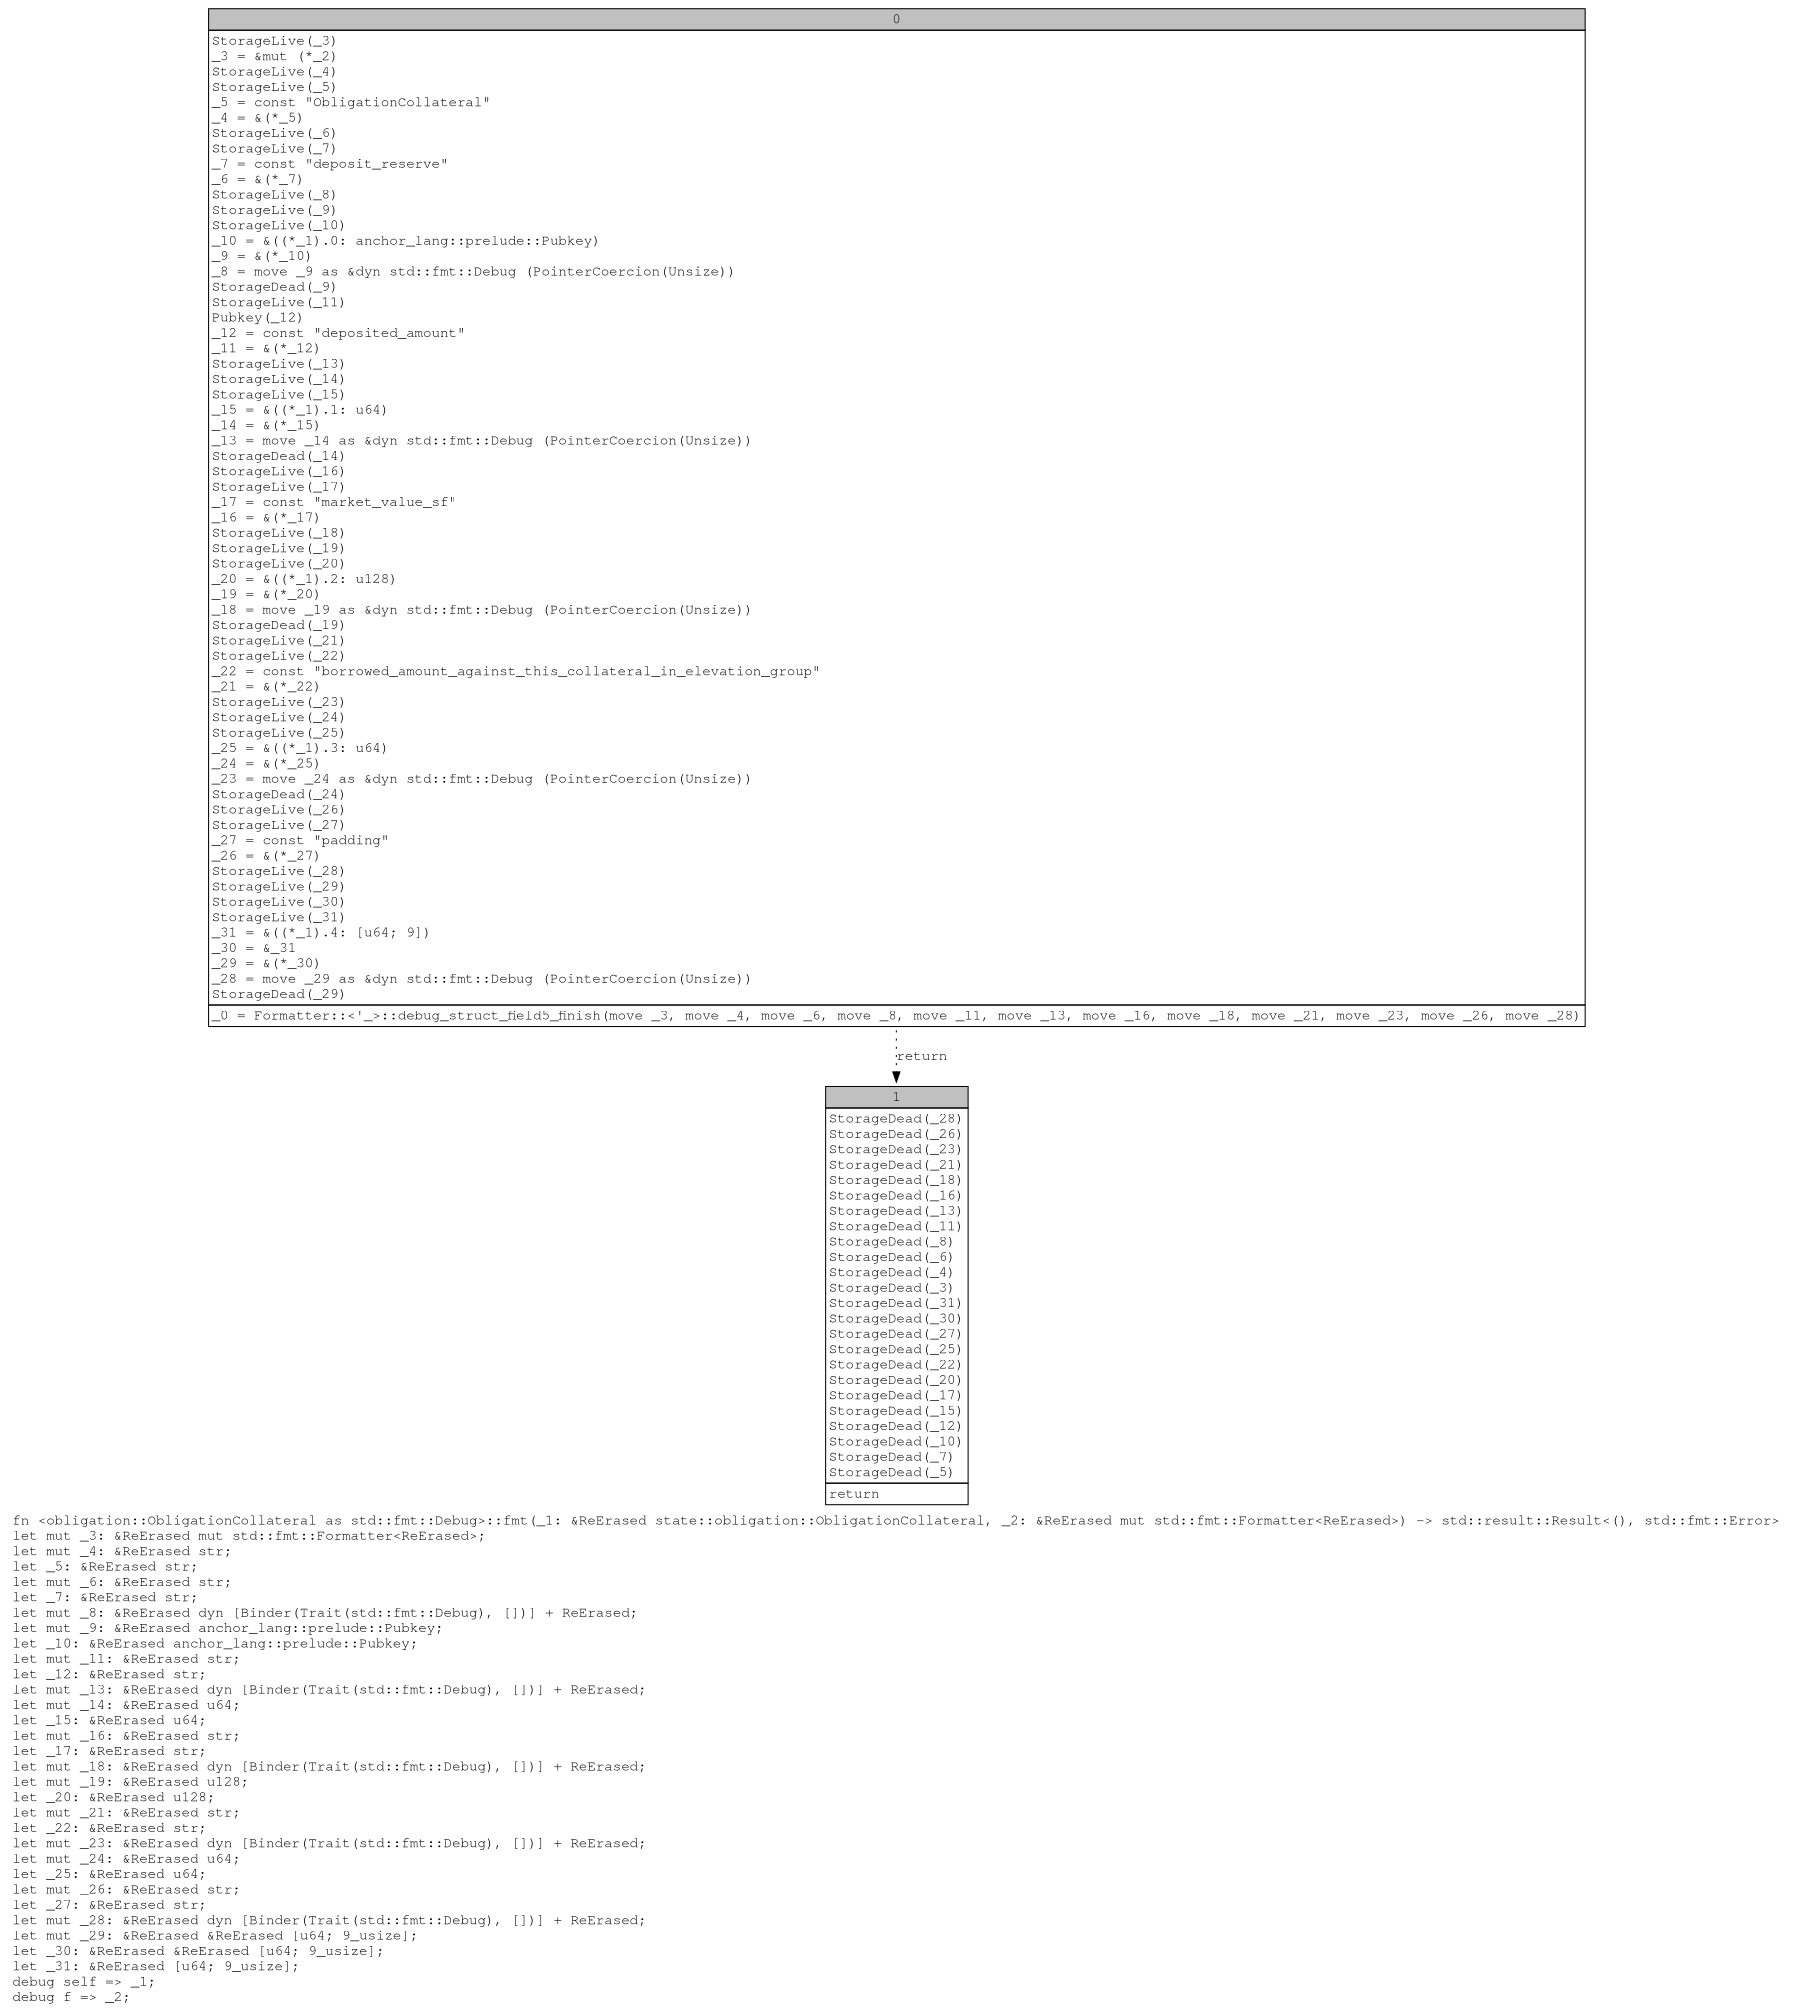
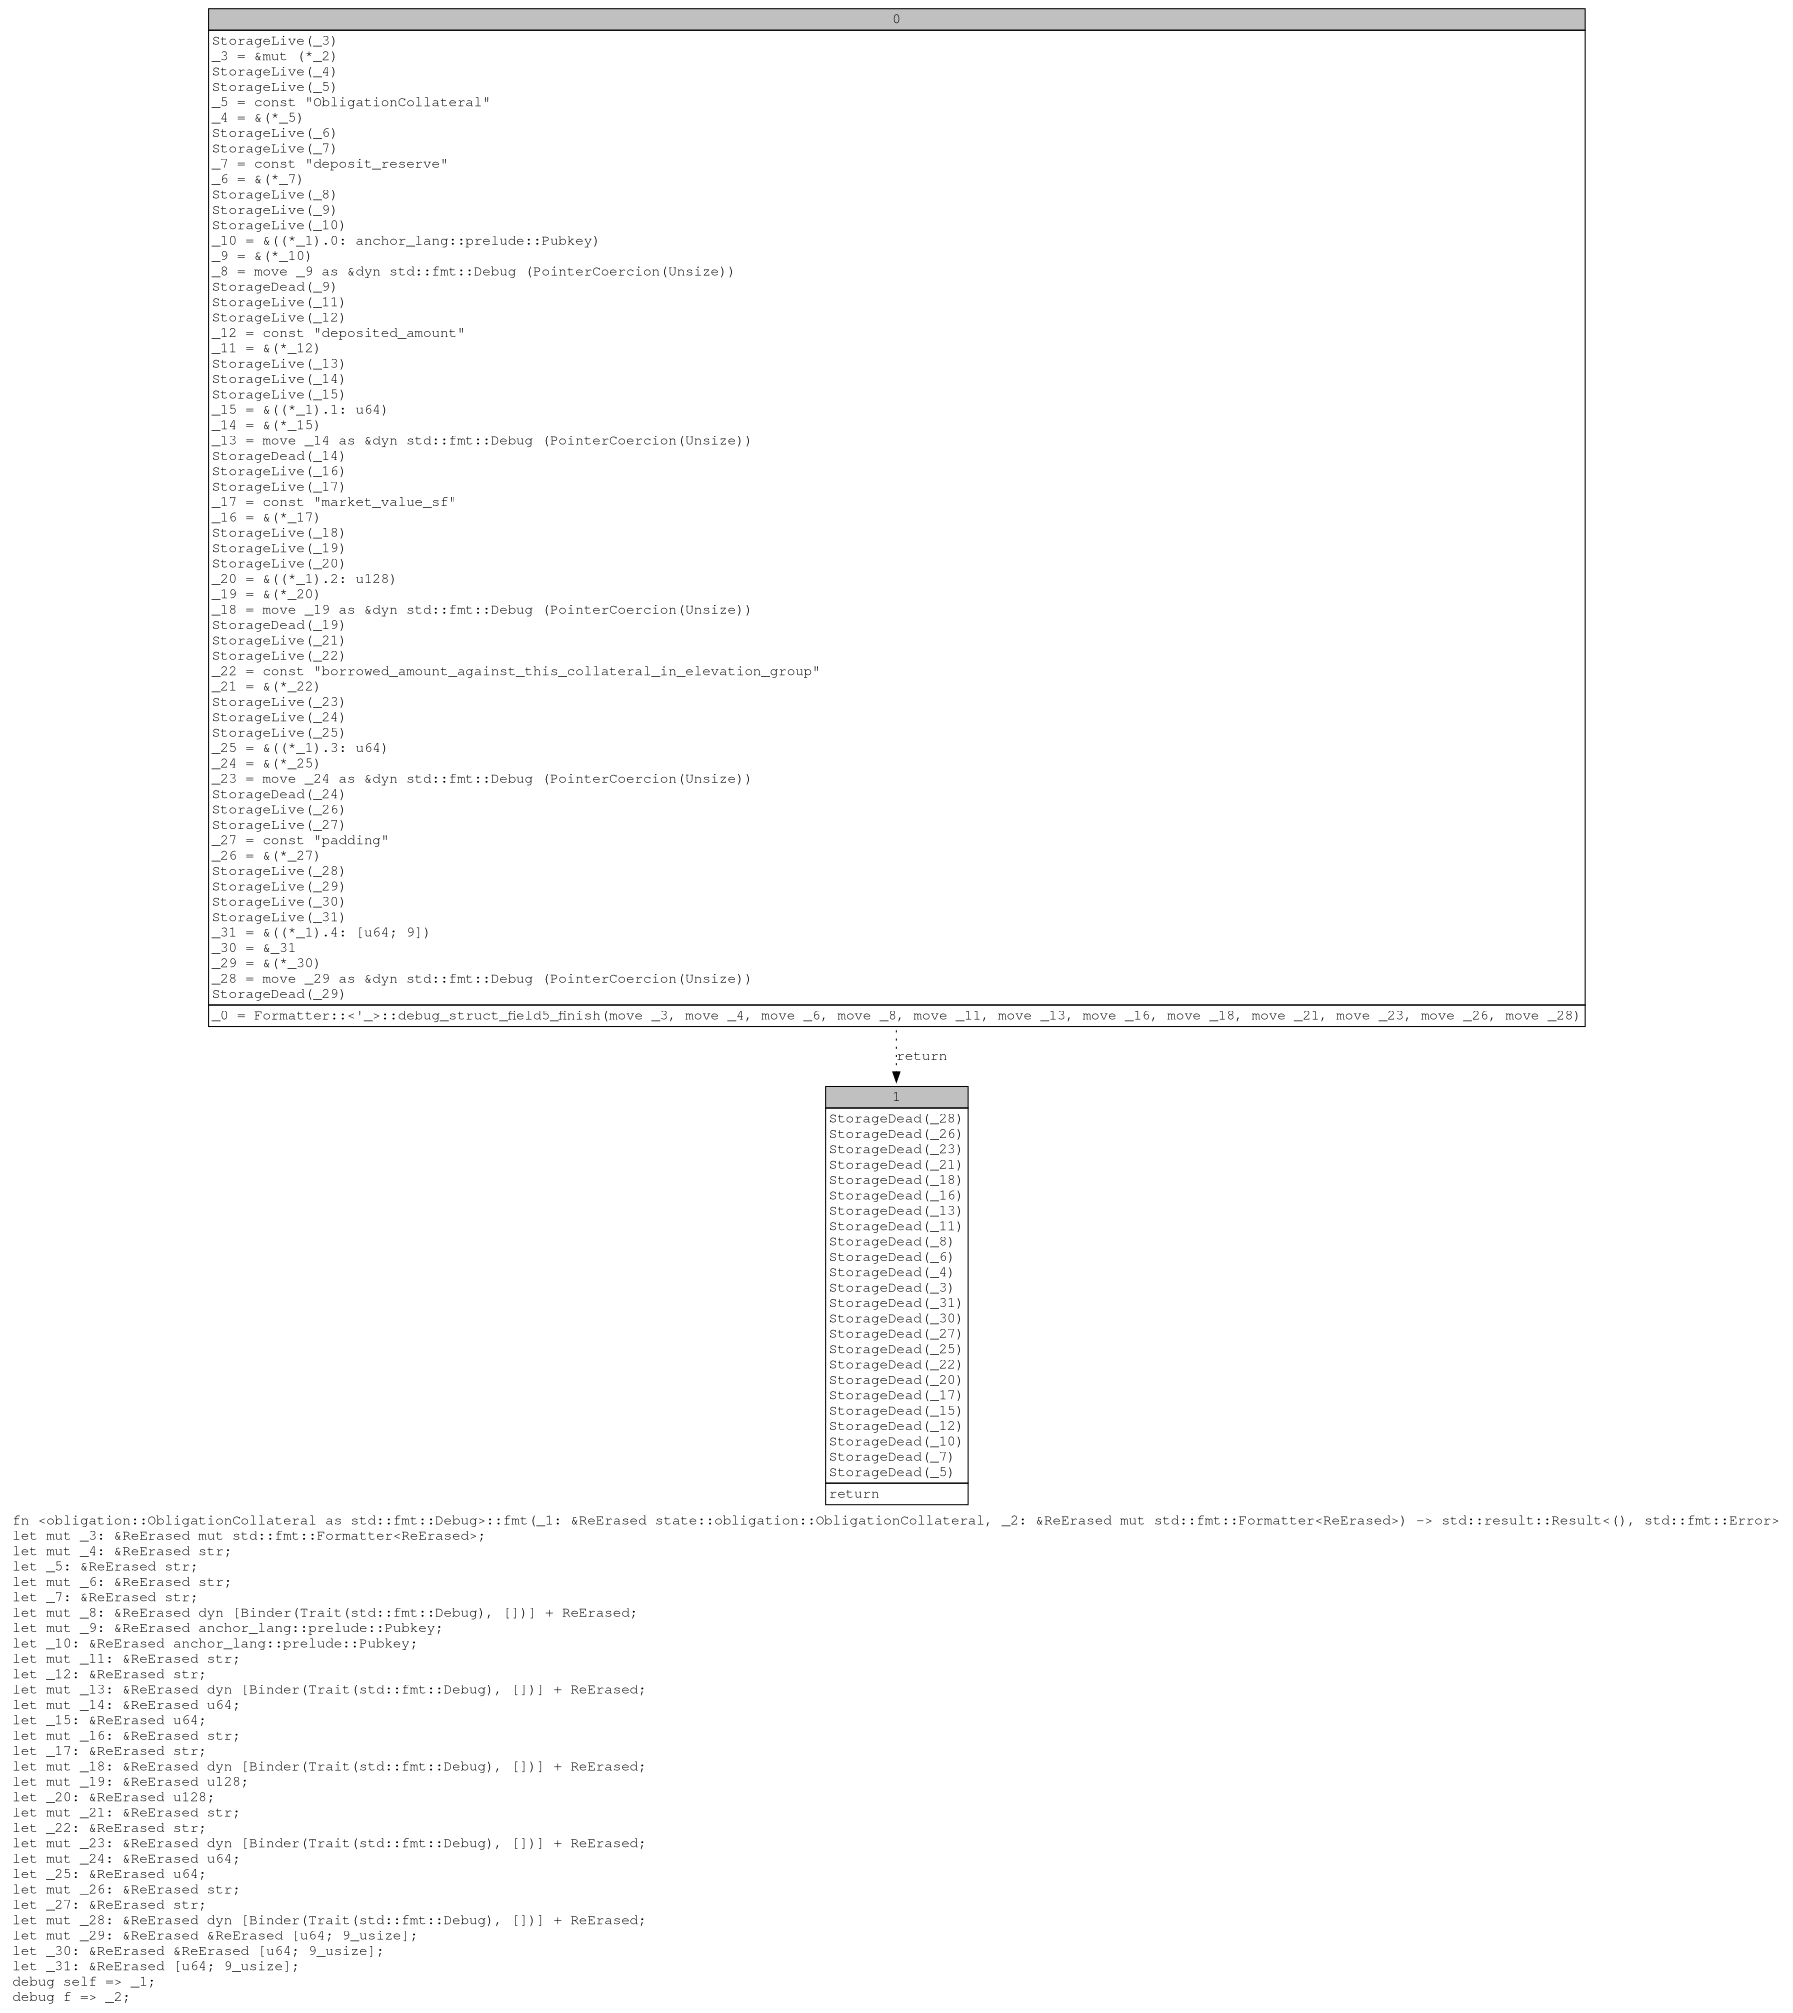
  digraph {
    fontname="Courier, monospace"
    label=<fn &lt;obligation::ObligationCollateral as std::fmt::Debug&gt;::fmt(_1: &amp;ReErased state::obligation::ObligationCollateral, _2: &amp;ReErased mut std::fmt::Formatter&lt;ReErased&gt;) -&gt; std::result::Result&lt;(), std::fmt::Error&gt;<br align="left"/>let mut _3: &amp;ReErased mut std::fmt::Formatter&lt;ReErased&gt;;<br align="left"/>let mut _4: &amp;ReErased str;<br align="left"/>let _5: &amp;ReErased str;<br align="left"/>let mut _6: &amp;ReErased str;<br align="left"/>let _7: &amp;ReErased str;<br align="left"/>let mut _8: &amp;ReErased dyn [Binder(Trait(std::fmt::Debug), [])] + ReErased;<br align="left"/>let mut _9: &amp;ReErased anchor_lang::prelude::Pubkey;<br align="left"/>let _10: &amp;ReErased anchor_lang::prelude::Pubkey;<br align="left"/>let mut _11: &amp;ReErased str;<br align="left"/>let _12: &amp;ReErased str;<br align="left"/>let mut _13: &amp;ReErased dyn [Binder(Trait(std::fmt::Debug), [])] + ReErased;<br align="left"/>let mut _14: &amp;ReErased u64;<br align="left"/>let _15: &amp;ReErased u64;<br align="left"/>let mut _16: &amp;ReErased str;<br align="left"/>let _17: &amp;ReErased str;<br align="left"/>let mut _18: &amp;ReErased dyn [Binder(Trait(std::fmt::Debug), [])] + ReErased;<br align="left"/>let mut _19: &amp;ReErased u128;<br align="left"/>let _20: &amp;ReErased u128;<br align="left"/>let mut _21: &amp;ReErased str;<br align="left"/>let _22: &amp;ReErased str;<br align="left"/>let mut _23: &amp;ReErased dyn [Binder(Trait(std::fmt::Debug), [])] + ReErased;<br align="left"/>let mut _24: &amp;ReErased u64;<br align="left"/>let _25: &amp;ReErased u64;<br align="left"/>let mut _26: &amp;ReErased str;<br align="left"/>let _27: &amp;ReErased str;<br align="left"/>let mut _28: &amp;ReErased dyn [Binder(Trait(std::fmt::Debug), [])] + ReErased;<br align="left"/>let mut _29: &amp;ReErased &amp;ReErased [u64; 9_usize];<br align="left"/>let _30: &amp;ReErased &amp;ReErased [u64; 9_usize];<br align="left"/>let _31: &amp;ReErased [u64; 9_usize];<br align="left"/>debug self =&gt; _1;<br align="left"/>debug f =&gt; _2;<br align="left"/>>
    node [fontname="Courier, monospace" shape=none]
-   n1 [label=<<table border="0" cellborder="1" cellspacing="0"><tr><td bgcolor="gray" align="center" colspan="1">0</td></tr><tr><td align="left" balign="left">StorageLive(_3)<br/>_3 = &amp;mut (*_2)<br/>StorageLive(_4)<br/>StorageLive(_5)<br/>_5 = const &quot;ObligationCollateral&quot;<br/>_4 = &amp;(*_5)<br/>StorageLive(_6)<br/>StorageLive(_7)<br/>_7 = const &quot;deposit_reserve&quot;<br/>_6 = &amp;(*_7)<br/>StorageLive(_8)<br/>StorageLive(_9)<br/>StorageLive(_10)<br/>_10 = &amp;((*_1).0: anchor_lang::prelude::Pubkey)<br/>_9 = &amp;(*_10)<br/>_8 = move _9 as &amp;dyn std::fmt::Debug (PointerCoercion(Unsize))<br/>StorageDead(_9)<br/>StorageLive(_11)<br/>Pubkey(_12)<br/>_12 = const &quot;deposited_amount&quot;<br/>_11 = &amp;(*_12)<br/>StorageLive(_13)<br/>StorageLive(_14)<br/>StorageLive(_15)<br/>_15 = &amp;((*_1).1: u64)<br/>_14 = &amp;(*_15)<br/>_13 = move _14 as &amp;dyn std::fmt::Debug (PointerCoercion(Unsize))<br/>StorageDead(_14)<br/>StorageLive(_16)<br/>StorageLive(_17)<br/>_17 = const &quot;market_value_sf&quot;<br/>_16 = &amp;(*_17)<br/>StorageLive(_18)<br/>StorageLive(_19)<br/>StorageLive(_20)<br/>_20 = &amp;((*_1).2: u128)<br/>_19 = &amp;(*_20)<br/>_18 = move _19 as &amp;dyn std::fmt::Debug (PointerCoercion(Unsize))<br/>StorageDead(_19)<br/>StorageLive(_21)<br/>StorageLive(_22)<br/>_22 = const &quot;borrowed_amount_against_this_collateral_in_elevation_group&quot;<br/>_21 = &amp;(*_22)<br/>StorageLive(_23)<br/>StorageLive(_24)<br/>StorageLive(_25)<br/>_25 = &amp;((*_1).3: u64)<br/>_24 = &amp;(*_25)<br/>_23 = move _24 as &amp;dyn std::fmt::Debug (PointerCoercion(Unsize))<br/>StorageDead(_24)<br/>StorageLive(_26)<br/>StorageLive(_27)<br/>_27 = const &quot;padding&quot;<br/>_26 = &amp;(*_27)<br/>StorageLive(_28)<br/>StorageLive(_29)<br/>StorageLive(_30)<br/>StorageLive(_31)<br/>_31 = &amp;((*_1).4: [u64; 9])<br/>_30 = &amp;_31<br/>_29 = &amp;(*_30)<br/>_28 = move _29 as &amp;dyn std::fmt::Debug (PointerCoercion(Unsize))<br/>StorageDead(_29)<br/></td></tr><tr><td align="left">_0 = Formatter::&lt;'_&gt;::debug_struct_field5_finish(move _3, move _4, move _6, move _8, move _11, move _13, move _16, move _18, move _21, move _23, move _26, move _28)</td></tr></table>>]
+   n1 [label=<<table border="0" cellborder="1" cellspacing="0"><tr><td bgcolor="gray" align="center" colspan="1">0</td></tr><tr><td align="left" balign="left">StorageLive(_3)<br/>_3 = &amp;mut (*_2)<br/>StorageLive(_4)<br/>StorageLive(_5)<br/>_5 = const &quot;ObligationCollateral&quot;<br/>_4 = &amp;(*_5)<br/>StorageLive(_6)<br/>StorageLive(_7)<br/>_7 = const &quot;deposit_reserve&quot;<br/>_6 = &amp;(*_7)<br/>StorageLive(_8)<br/>StorageLive(_9)<br/>StorageLive(_10)<br/>_10 = &amp;((*_1).0: anchor_lang::prelude::Pubkey)<br/>_9 = &amp;(*_10)<br/>_8 = move _9 as &amp;dyn std::fmt::Debug (PointerCoercion(Unsize))<br/>StorageDead(_9)<br/>StorageLive(_11)<br/>StorageLive(_12)<br/>_12 = const &quot;deposited_amount&quot;<br/>_11 = &amp;(*_12)<br/>StorageLive(_13)<br/>StorageLive(_14)<br/>StorageLive(_15)<br/>_15 = &amp;((*_1).1: u64)<br/>_14 = &amp;(*_15)<br/>_13 = move _14 as &amp;dyn std::fmt::Debug (PointerCoercion(Unsize))<br/>StorageDead(_14)<br/>StorageLive(_16)<br/>StorageLive(_17)<br/>_17 = const &quot;market_value_sf&quot;<br/>_16 = &amp;(*_17)<br/>StorageLive(_18)<br/>StorageLive(_19)<br/>StorageLive(_20)<br/>_20 = &amp;((*_1).2: u128)<br/>_19 = &amp;(*_20)<br/>_18 = move _19 as &amp;dyn std::fmt::Debug (PointerCoercion(Unsize))<br/>StorageDead(_19)<br/>StorageLive(_21)<br/>StorageLive(_22)<br/>_22 = const &quot;borrowed_amount_against_this_collateral_in_elevation_group&quot;<br/>_21 = &amp;(*_22)<br/>StorageLive(_23)<br/>StorageLive(_24)<br/>StorageLive(_25)<br/>_25 = &amp;((*_1).3: u64)<br/>_24 = &amp;(*_25)<br/>_23 = move _24 as &amp;dyn std::fmt::Debug (PointerCoercion(Unsize))<br/>StorageDead(_24)<br/>StorageLive(_26)<br/>StorageLive(_27)<br/>_27 = const &quot;padding&quot;<br/>_26 = &amp;(*_27)<br/>StorageLive(_28)<br/>StorageLive(_29)<br/>StorageLive(_30)<br/>StorageLive(_31)<br/>_31 = &amp;((*_1).4: [u64; 9])<br/>_30 = &amp;_31<br/>_29 = &amp;(*_30)<br/>_28 = move _29 as &amp;dyn std::fmt::Debug (PointerCoercion(Unsize))<br/>StorageDead(_29)<br/></td></tr><tr><td align="left">_0 = Formatter::&lt;'_&gt;::debug_struct_field5_finish(move _3, move _4, move _6, move _8, move _11, move _13, move _16, move _18, move _21, move _23, move _26, move _28)</td></tr></table>>]
    n2 [label=<<table border="0" cellborder="1" cellspacing="0"><tr><td bgcolor="gray" align="center" colspan="1">1</td></tr><tr><td align="left" balign="left">StorageDead(_28)<br/>StorageDead(_26)<br/>StorageDead(_23)<br/>StorageDead(_21)<br/>StorageDead(_18)<br/>StorageDead(_16)<br/>StorageDead(_13)<br/>StorageDead(_11)<br/>StorageDead(_8)<br/>StorageDead(_6)<br/>StorageDead(_4)<br/>StorageDead(_3)<br/>StorageDead(_31)<br/>StorageDead(_30)<br/>StorageDead(_27)<br/>StorageDead(_25)<br/>StorageDead(_22)<br/>StorageDead(_20)<br/>StorageDead(_17)<br/>StorageDead(_15)<br/>StorageDead(_12)<br/>StorageDead(_10)<br/>StorageDead(_7)<br/>StorageDead(_5)<br/></td></tr><tr><td align="left">return</td></tr></table>>]
    n1 -> n2 [fontname="Courier, monospace" label=return style=dotted]
  }
